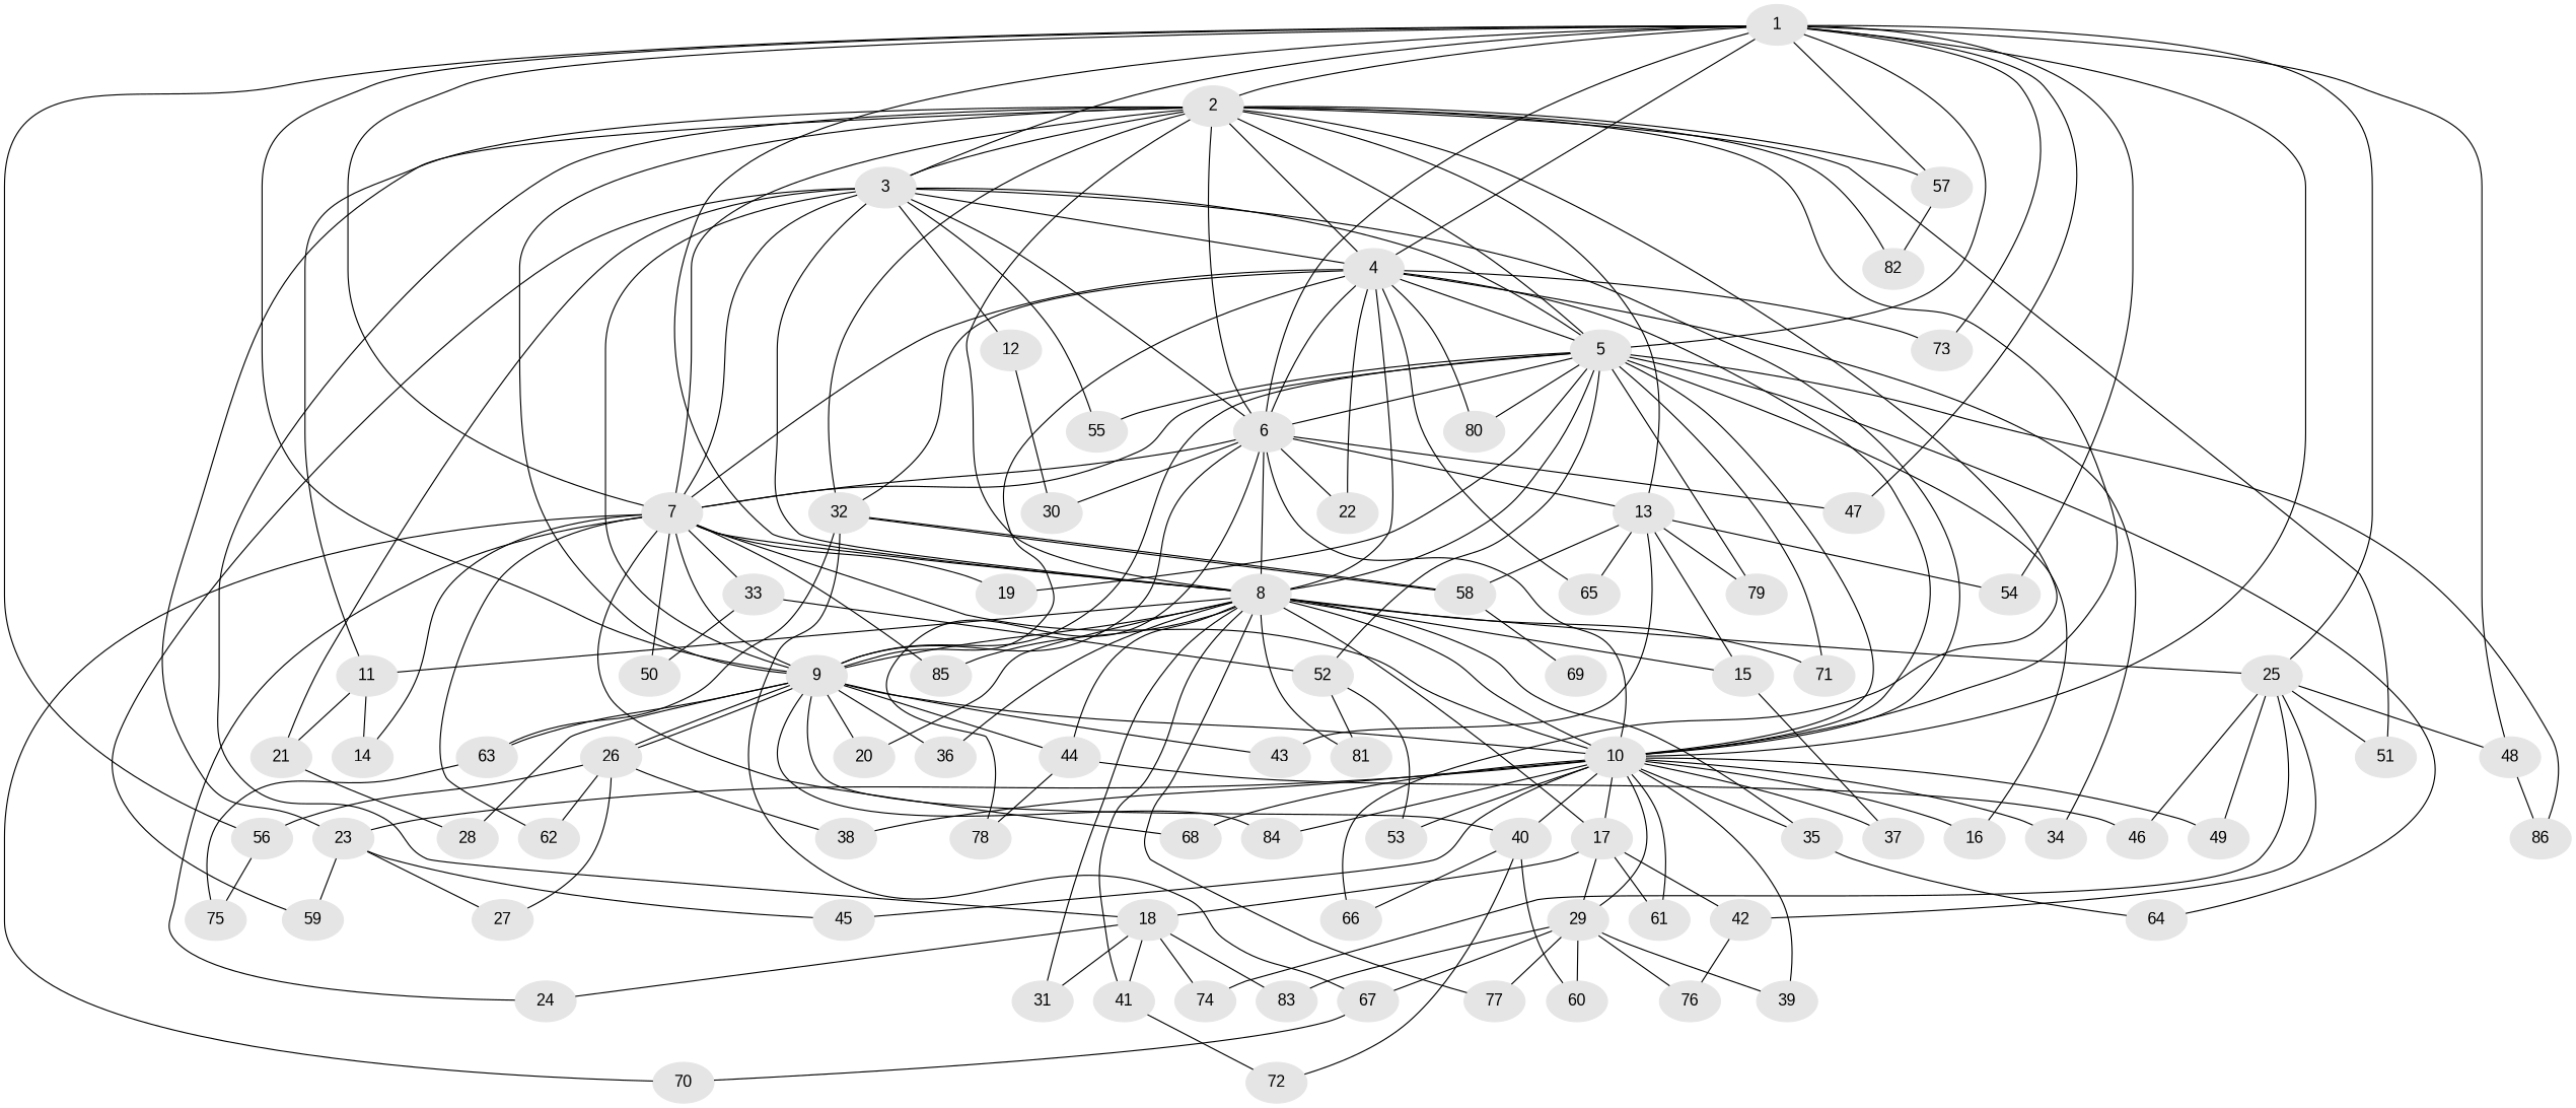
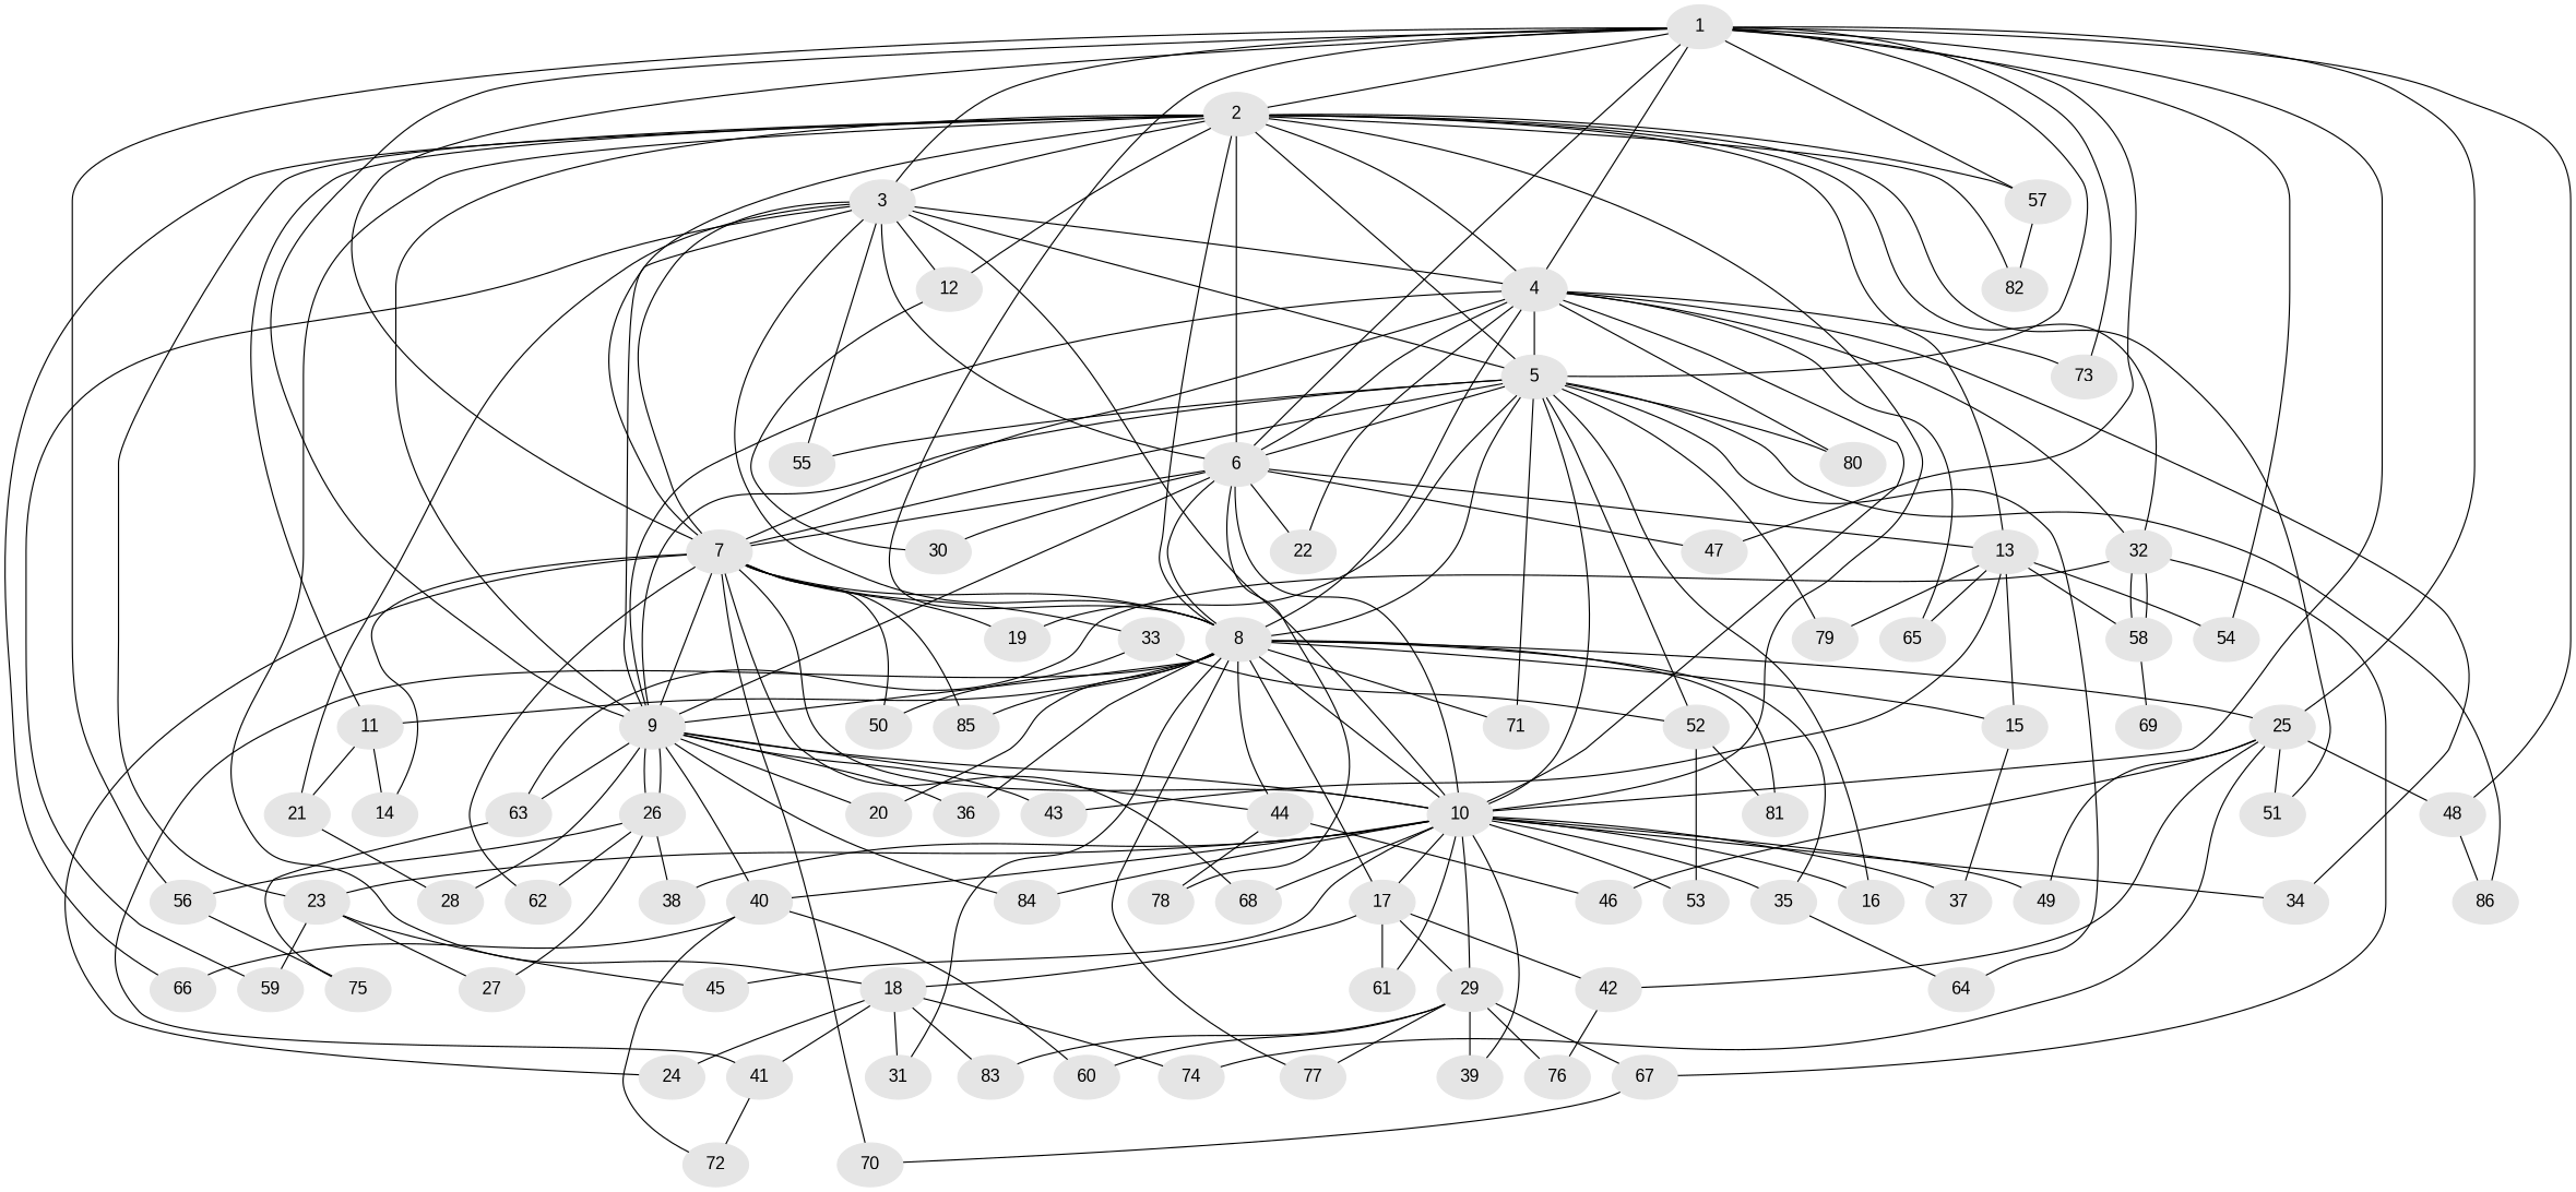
  graph {
    fontname="Liberation Sans"
    node [color=gray90 fontname="Liberation Sans" style=filled]
    edge [fontname="Liberation Sans"]
    1
    2
    3
    4
    5
    6
    7
    8
    9
    10
    25
    47
    48
    54
    56
    57
    73
    11
    12
    13
    18
    23
    32
    51
    66
    82
    21
    55
    59
    22
    34
    65
    80
    16
    19
    52
    64
    71
    79
    86
    30
    78
    14
    24
    33
    50
    62
    68
    70
    85
    15
    17
    20
    31
    35
    36
    41
    44
    77
    81
    26
    28
    40
    43
    63
    84
    29
    37
    38
    39
    45
    49
    53
    61
    42
    74
    46
    75
    58
    83
    27
    67
    72
    60
    76
    69
    1 -- 2
    1 -- 3
    1 -- 4
    1 -- 5
    1 -- 6
    1 -- 7
    1 -- 8
    1 -- 9
    1 -- 10
    1 -- 25
    1 -- 47
    1 -- 48
    1 -- 54
    1 -- 56
    1 -- 57
    1 -- 73
    2 -- 3
    2 -- 4
    2 -- 5
    2 -- 6
    2 -- 7
    2 -- 8
    2 -- 9
    2 -- 10
    2 -- 57
    2 -- 11
+   2 -- 12
    2 -- 13
    2 -- 18
    2 -- 23
    2 -- 32
    2 -- 51
    2 -- 66
    2 -- 82
    3 -- 4
    3 -- 5
    3 -- 6
    3 -- 7
    3 -- 8
    3 -- 9
    3 -- 10
    3 -- 12
    3 -- 21
    3 -- 55
    3 -- 59
    4 -- 5
    4 -- 6
    4 -- 7
    4 -- 8
    4 -- 9
    4 -- 10
    4 -- 73
    4 -- 32
    4 -- 22
    4 -- 34
    4 -- 65
    4 -- 80
    5 -- 6
    5 -- 7
    5 -- 8
    5 -- 9
    5 -- 10
    5 -- 55
    5 -- 80
    5 -- 16
    5 -- 19
    5 -- 52
    5 -- 64
    5 -- 71
    5 -- 79
    5 -- 86
    6 -- 7
    6 -- 8
    6 -- 9
    6 -- 10
    6 -- 47
    6 -- 13
    6 -- 22
    6 -- 30
    6 -- 78
    7 -- 8
    7 -- 9
    7 -- 10
    7 -- 19
    7 -- 14
    7 -- 24
    7 -- 33
    7 -- 50
    7 -- 62
    7 -- 68
    7 -- 70
    7 -- 85
    8 -- 9
    8 -- 10
    8 -- 25
    8 -- 11
    8 -- 71
    8 -- 85
    8 -- 15
    8 -- 17
    8 -- 20
    8 -- 31
    8 -- 35
    8 -- 36
    8 -- 41
    8 -- 44
    8 -- 77
    8 -- 81
    9 -- 10
    9 -- 20
    9 -- 36
    9 -- 44
    9 -- 26
    9 -- 26
    9 -- 28
    9 -- 40
    9 -- 43
    9 -- 63
    9 -- 84
    10 -- 23
    10 -- 34
    10 -- 16
    10 -- 68
    10 -- 17
    10 -- 35
    10 -- 40
    10 -- 84
    10 -- 29
    10 -- 37
    10 -- 38
    10 -- 39
    10 -- 45
    10 -- 49
    10 -- 53
    10 -- 61
    25 -- 48
    25 -- 51
    25 -- 49
    25 -- 42
    25 -- 74
    25 -- 46
    48 -- 86
    56 -- 75
    57 -- 82
    11 -- 21
    11 -- 14
    12 -- 30
    13 -- 54
    13 -- 65
    13 -- 79
    13 -- 15
    13 -- 43
    13 -- 58
    18 -- 24
    18 -- 31
    18 -- 41
    18 -- 74
    18 -- 83
    23 -- 59
    23 -- 45
    23 -- 27
    32 -- 63
    32 -- 58
    32 -- 58
    32 -- 67
    21 -- 28
    52 -- 81
    52 -- 53
    33 -- 52
    33 -- 50
    15 -- 37
    17 -- 18
    17 -- 29
    17 -- 61
    17 -- 42
    35 -- 64
    41 -- 72
    44 -- 78
    44 -- 46
    26 -- 56
    26 -- 62
    26 -- 38
    26 -- 27
    40 -- 66
    40 -- 72
    40 -- 60
    63 -- 75
    29 -- 77
    29 -- 39
    29 -- 83
    29 -- 67
    29 -- 60
    29 -- 76
    42 -- 76
    58 -- 69
    67 -- 70
  }
